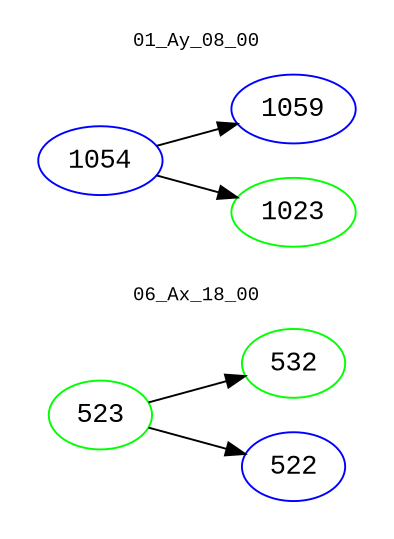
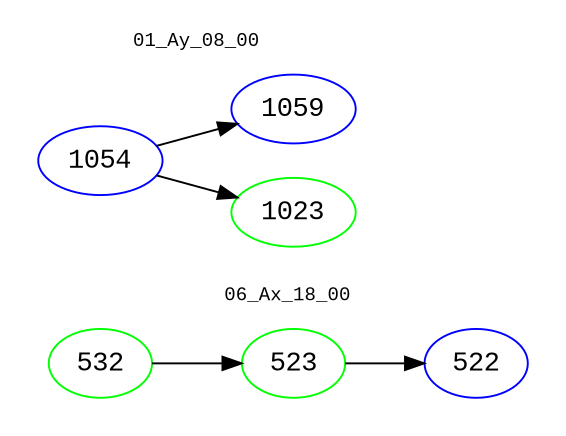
  digraph {
    fontname="Liberation Mono"
    rankdir=LR
    node [color=green fontname="Liberation Mono"]
    edge [color=black fontname="Liberation Mono"]
    n1 [label=523]
    n2 [color=blue label=522]
    n3 [label=532]
    n4 [color=blue label=1054]
    n5 [label=1023]
    n6 [color=blue label=1059]
    subgraph cluster_1 {
      color=white
      fontsize=10
      label="06_Ax_18_00"
      n1
      n2
      n3
    }
    subgraph cluster_2 {
      color=white
      fontsize=10
      label="01_Ay_08_00"
      n4
      n5
      n6
    }
    n1 -> n2
-   n1 -> n3
+   n3 -> n1
    n4 -> n5
    n4 -> n6
  }
